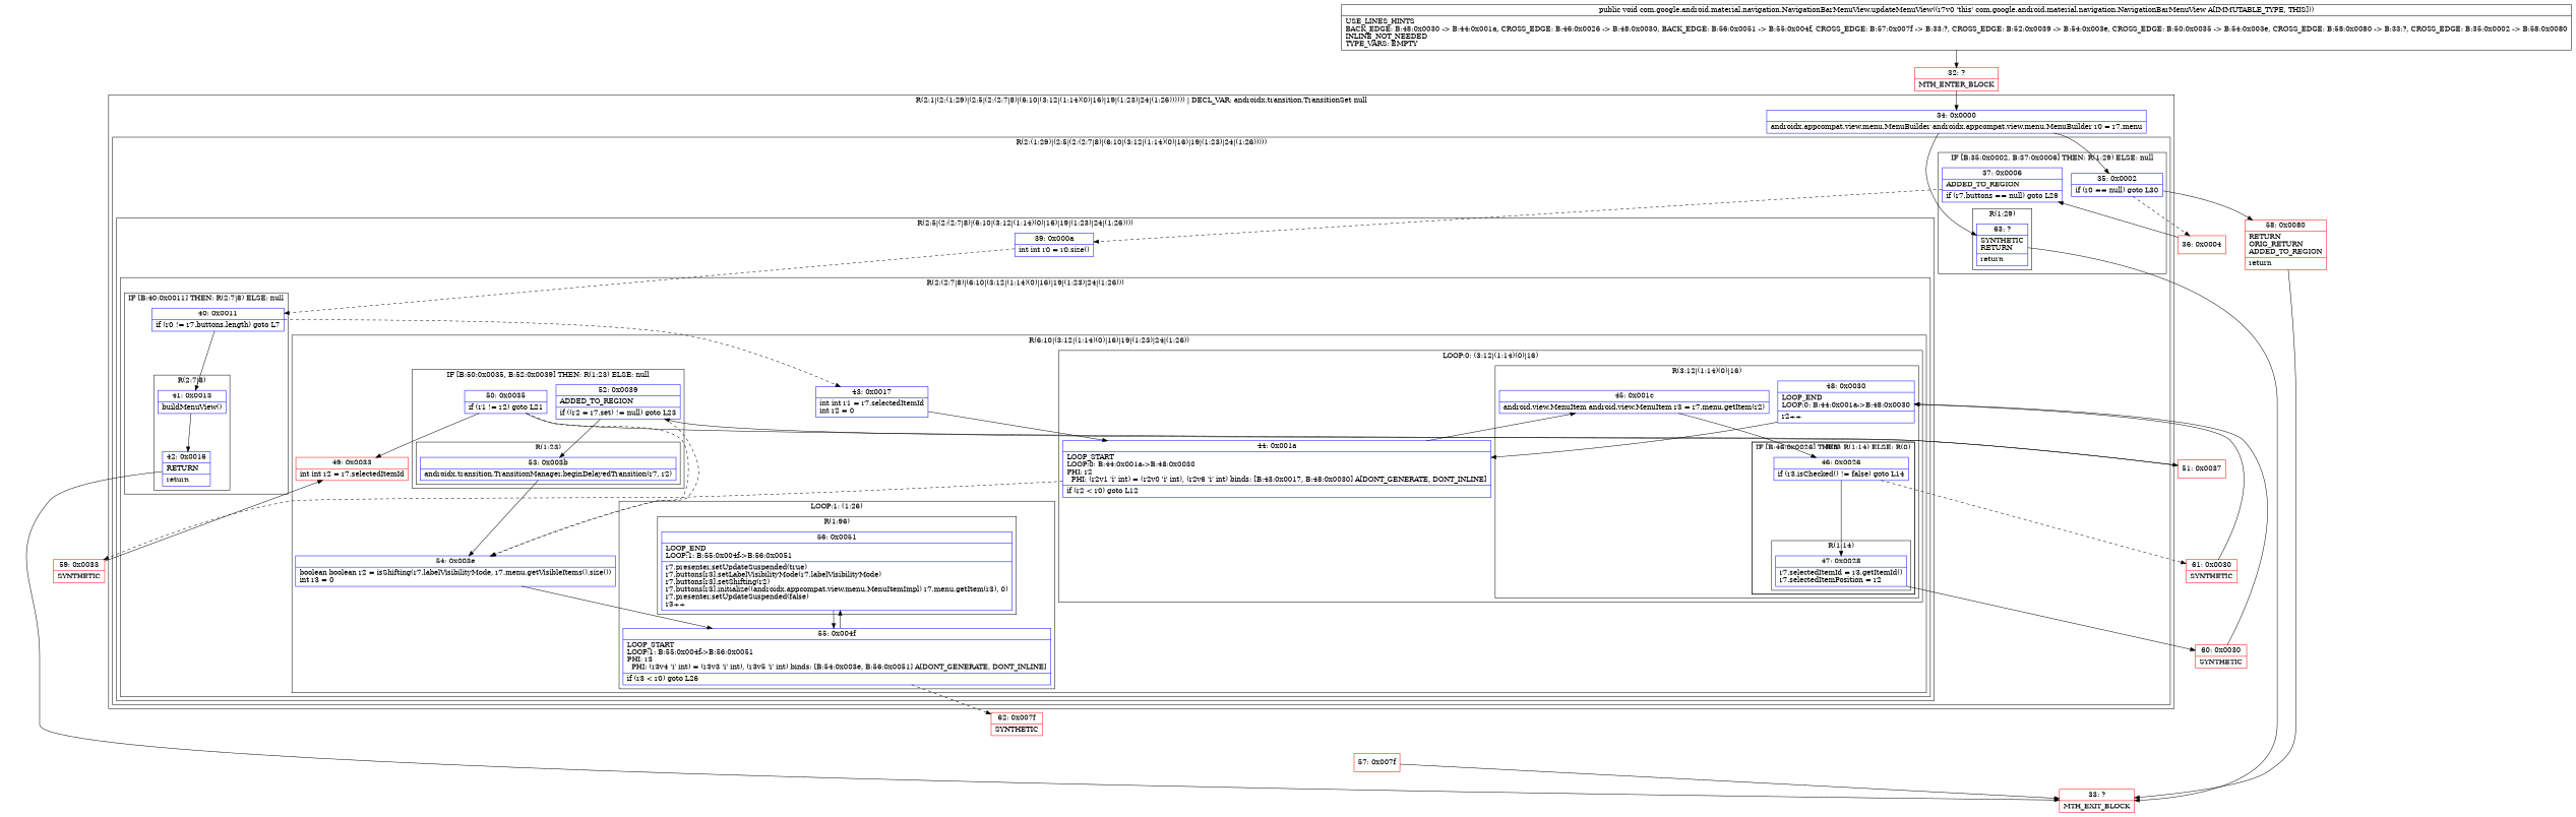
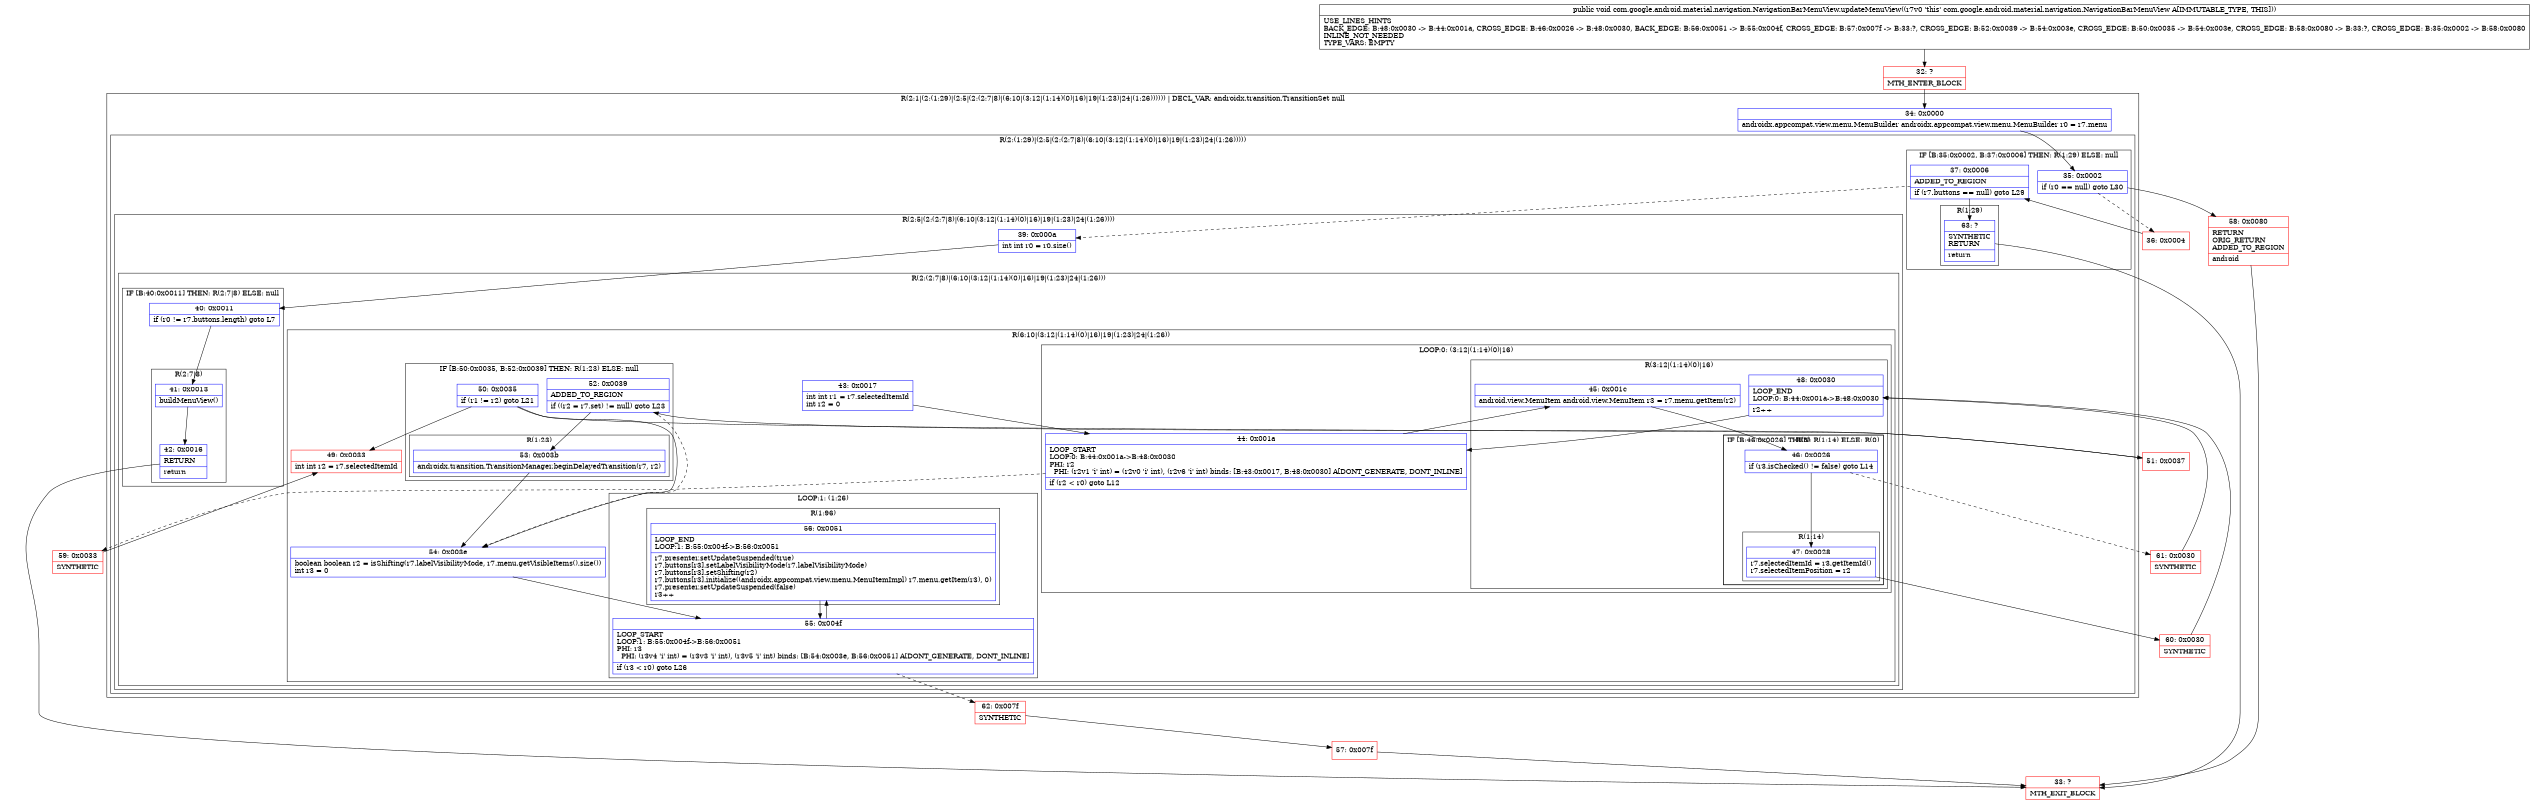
  digraph {
    node [color=blue shape=record]
    n1 [label="{63\:\ ?|SYNTHETIC\lRETURN\l|return\l}"]
    n2 [label="{35\:\ 0x0002|if (r0 == null) goto L30\l}"]
    n3 [label="{37\:\ 0x0006|ADDED_TO_REGION\l|if (r7.buttons == null) goto L29\l}"]
    n4 [label="{41\:\ 0x0013|buildMenuView()\l}"]
    n5 [label="{42\:\ 0x0016|RETURN\l|return\l}"]
    n6 [label="{40\:\ 0x0011|if (r0 != r7.buttons.length) goto L7\l}"]
    n7 [label="{47\:\ 0x0028|r7.selectedItemId = r3.getItemId()\lr7.selectedItemPosition = r2\l}"]
    n8 [label="{46\:\ 0x0026|if (r3.isChecked() != false) goto L14\l}"]
    n9 [label="{45\:\ 0x001c|android.view.MenuItem android.view.MenuItem r3 = r7.menu.getItem(r2)\l}"]
    n10 [label="{48\:\ 0x0030|LOOP_END\lLOOP:0: B:44:0x001a\-\>B:48:0x0030\l|r2++\l}"]
    n11 [label="{44\:\ 0x001a|LOOP_START\lLOOP:0: B:44:0x001a\-\>B:48:0x0030\lPHI: r2 \l  PHI: (r2v1 'i' int) = (r2v0 'i' int), (r2v6 'i' int) binds: [B:43:0x0017, B:48:0x0030] A[DONT_GENERATE, DONT_INLINE]\l|if (r2 \< r0) goto L12\l}"]
    n12 [label="{56\:\ 0x0051|LOOP_END\lLOOP:1: B:55:0x004f\-\>B:56:0x0051\l|r7.presenter.setUpdateSuspended(true)\lr7.buttons[r3].setLabelVisibilityMode(r7.labelVisibilityMode)\lr7.buttons[r3].setShifting(r2)\lr7.buttons[r3].initialize((androidx.appcompat.view.menu.MenuItemImpl) r7.menu.getItem(r3), 0)\lr7.presenter.setUpdateSuspended(false)\lr3++\l}"]
    n13 [label="{55\:\ 0x004f|LOOP_START\lLOOP:1: B:55:0x004f\-\>B:56:0x0051\lPHI: r3 \l  PHI: (r3v4 'i' int) = (r3v3 'i' int), (r3v5 'i' int) binds: [B:54:0x003e, B:56:0x0051] A[DONT_GENERATE, DONT_INLINE]\l|if (r3 \< r0) goto L26\l}"]
    n14 [label="{53\:\ 0x003b|androidx.transition.TransitionManager.beginDelayedTransition(r7, r2)\l}"]
    n15 [label="{50\:\ 0x0035|if (r1 != r2) goto L21\l}"]
    n16 [label="{52\:\ 0x0039|ADDED_TO_REGION\l|if ((r2 = r7.set) != null) goto L23\l}"]
    n17 [label="{43\:\ 0x0017|int int r1 = r7.selectedItemId\lint r2 = 0\l}"]
    n18 [color=red label="{49\:\ 0x0033|int int r2 = r7.selectedItemId\l}"]
    n19 [label="{54\:\ 0x003e|boolean boolean r2 = isShifting(r7.labelVisibilityMode, r7.menu.getVisibleItems().size())\lint r3 = 0\l}"]
    n20 [label="{39\:\ 0x000a|int int r0 = r0.size()\l}"]
    n21 [label="{34\:\ 0x0000|androidx.appcompat.view.menu.MenuBuilder androidx.appcompat.view.menu.MenuBuilder r0 = r7.menu\l}"]
    n22 [color=red label="{33\:\ ?|MTH_EXIT_BLOCK\l}"]
    n23 [color=red label="{36\:\ 0x0004}"]
-   n24 [color=red label="{58\:\ 0x0080|RETURN\lORIG_RETURN\lADDED_TO_REGION\l|return\l}"]
+   n24 [color=red label="{58\:\ 0x0080|RETURN\lORIG_RETURN\lADDED_TO_REGION\l|android\l}"]
    n25 [color=red label="{60\:\ 0x0030|SYNTHETIC\l}"]
    n26 [color=red label="{61\:\ 0x0030|SYNTHETIC\l}"]
    n27 [color=red label="{59\:\ 0x0033|SYNTHETIC\l}"]
    n28 [color=red label="{62\:\ 0x007f|SYNTHETIC\l}"]
    n29 [color=red label="{51\:\ 0x0037}"]
    n30 [color=red label="{57\:\ 0x007f}"]
    n31 [color=red label="{32\:\ ?|MTH_ENTER_BLOCK\l}"]
    n32 [label="{public void com.google.android.material.navigation.NavigationBarMenuView.updateMenuView((r7v0 'this' com.google.android.material.navigation.NavigationBarMenuView A[IMMUTABLE_TYPE, THIS]))  | USE_LINES_HINTS\lBACK_EDGE: B:48:0x0030 \-\> B:44:0x001a, CROSS_EDGE: B:46:0x0026 \-\> B:48:0x0030, BACK_EDGE: B:56:0x0051 \-\> B:55:0x004f, CROSS_EDGE: B:57:0x007f \-\> B:33:?, CROSS_EDGE: B:52:0x0039 \-\> B:54:0x003e, CROSS_EDGE: B:50:0x0035 \-\> B:54:0x003e, CROSS_EDGE: B:58:0x0080 \-\> B:33:?, CROSS_EDGE: B:35:0x0002 \-\> B:58:0x0080\lINLINE_NOT_NEEDED\lTYPE_VARS: EMPTY\l}" color=""]
    subgraph cluster_1 {
      label="R(2:1|(2:(1:29)|(2:5|(2:(2:7|8)|(6:10|(3:12|(1:14)(0)|16)|19|(1:23)|24|(1:26)))))) | DECL_VAR: androidx.transition.TransitionSet null\l"
      n21
      subgraph cluster_2 {
        label="R(2:(1:29)|(2:5|(2:(2:7|8)|(6:10|(3:12|(1:14)(0)|16)|19|(1:23)|24|(1:26)))))"
        subgraph cluster_3 {
          label="IF [B:35:0x0002, B:37:0x0006] THEN: R(1:29) ELSE: null"
          n2
          n3
          subgraph cluster_4 {
            label="R(1:29)"
            n1
          }
        }
        subgraph cluster_5 {
          label="R(2:5|(2:(2:7|8)|(6:10|(3:12|(1:14)(0)|16)|19|(1:23)|24|(1:26))))"
          n20
          subgraph cluster_6 {
            label="R(2:(2:7|8)|(6:10|(3:12|(1:14)(0)|16)|19|(1:23)|24|(1:26)))"
            subgraph cluster_7 {
              label="IF [B:40:0x0011] THEN: R(2:7|8) ELSE: null"
              n6
              subgraph cluster_8 {
                label="R(2:7|8)"
                n4
                n5
              }
            }
            subgraph cluster_9 {
              label="R(6:10|(3:12|(1:14)(0)|16)|19|(1:23)|24|(1:26))"
              n17
              n18
              n19
              subgraph cluster_10 {
                label="LOOP:0: (3:12|(1:14)(0)|16)"
                n11
                subgraph cluster_11 {
                  label="R(3:12|(1:14)(0)|16)"
                  n9
                  n10
                  subgraph cluster_12 {
                    label="IF [B:46:0x0026] THEN: R(1:14) ELSE: R(0)"
                    n8
                    subgraph cluster_13 {
                      label="R(1:14)"
                      n7
                    }
                    subgraph cluster_14 {
                      label="R(0)"
                    }
                  }
                }
              }
              subgraph cluster_15 {
                label="LOOP:1: (1:26)"
                n13
                subgraph cluster_16 {
                  label="R(1:96)"
                  n12
                }
              }
              subgraph cluster_17 {
                label="IF [B:50:0x0035, B:52:0x0039] THEN: R(1:23) ELSE: null"
                n15
                n16
                subgraph cluster_18 {
                  label="R(1:23)"
                  n14
                }
              }
            }
          }
        }
      }
    }
    n1 -> n22
    n2 -> n23 [style=dashed]
    n2 -> n24
-   n21 -> n1
+   n3 -> n1
    n3 -> n20 [style=dashed]
    n4 -> n5
    n5 -> n22
    n6 -> n4
-   n6 -> n17 [style=dashed]
    n7 -> n25
    n8 -> n7
    n8 -> n26 [style=dashed]
    n9 -> n8
    n10 -> n11
    n11 -> n9
    n11 -> n27 [style=dashed]
    n12 -> n13
    n13 -> n12
    n13 -> n28 [style=dashed]
    n14 -> n19
    n15 -> n18
-   n15 -> n19 [style=dashed]
+   n15 -> n19 [style=solid]
    n15 -> n29
    n16 -> n14
    n16 -> n19 [style=dashed]
    n17 -> n11
    n19 -> n13
-   n20 -> n6 [style=dashed]
+   n20 -> n6
    n21 -> n2
    n23 -> n3
    n24 -> n22
    n25 -> n10
    n26 -> n10
    n27 -> n18
+   n28 -> n30
    n29 -> n16
    n30 -> n22
    n31 -> n21
    n32 -> n31
  }
